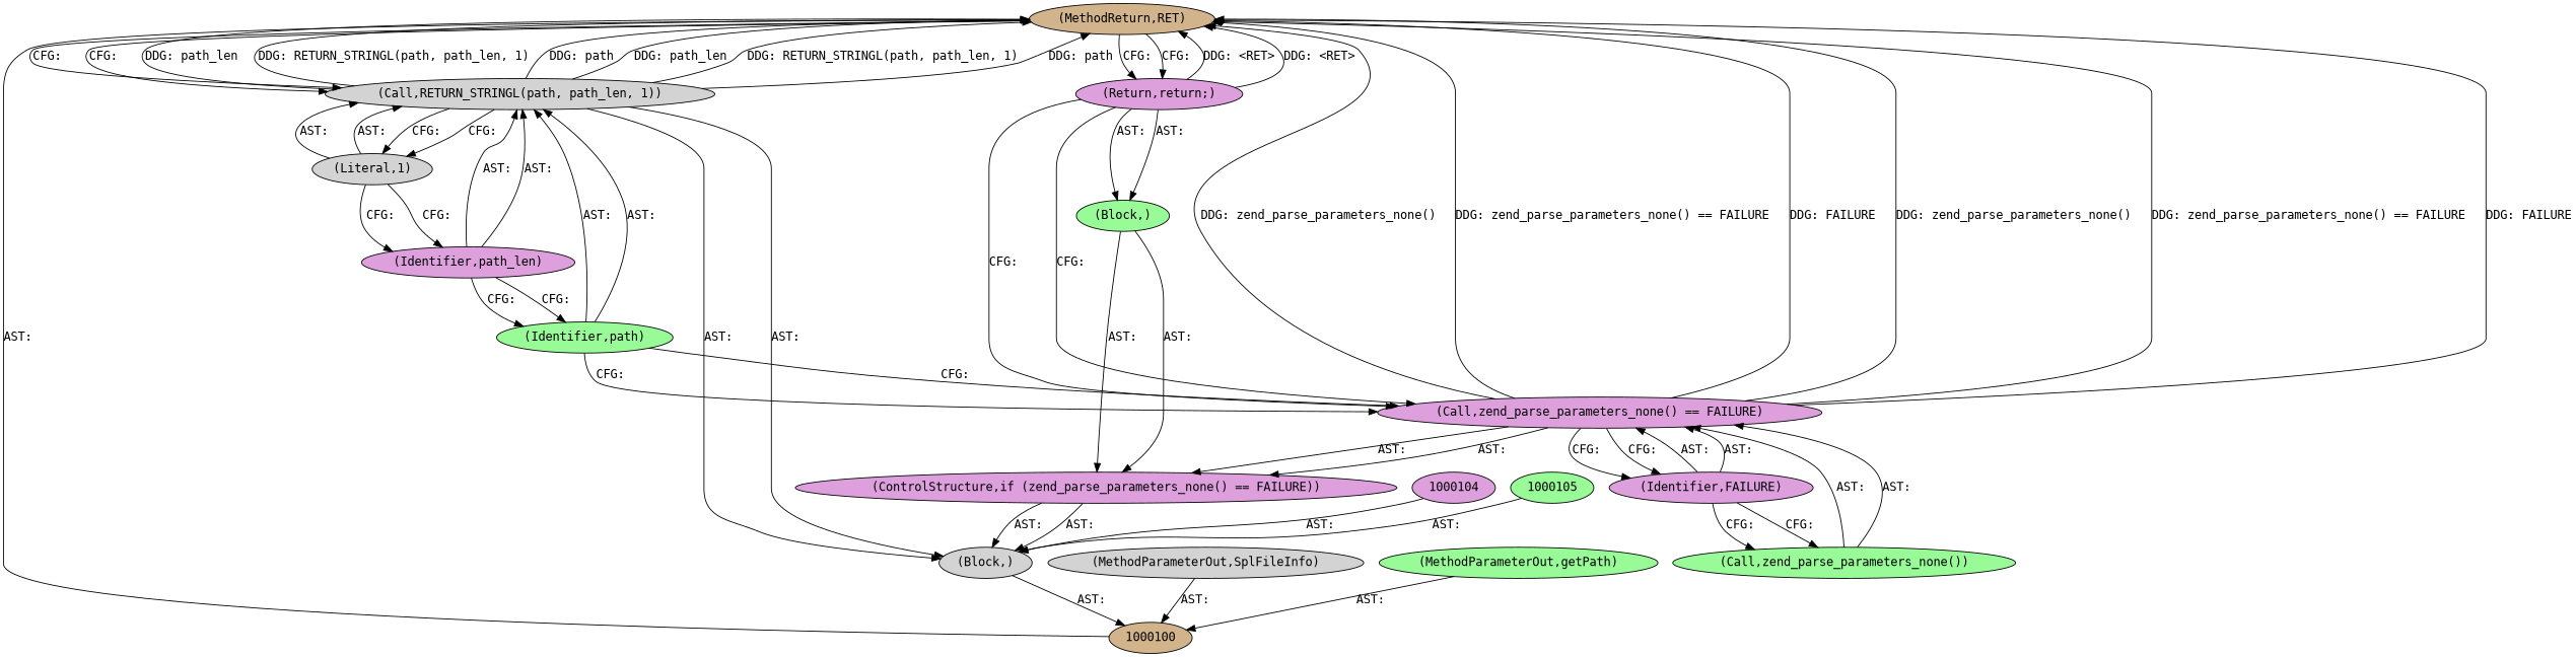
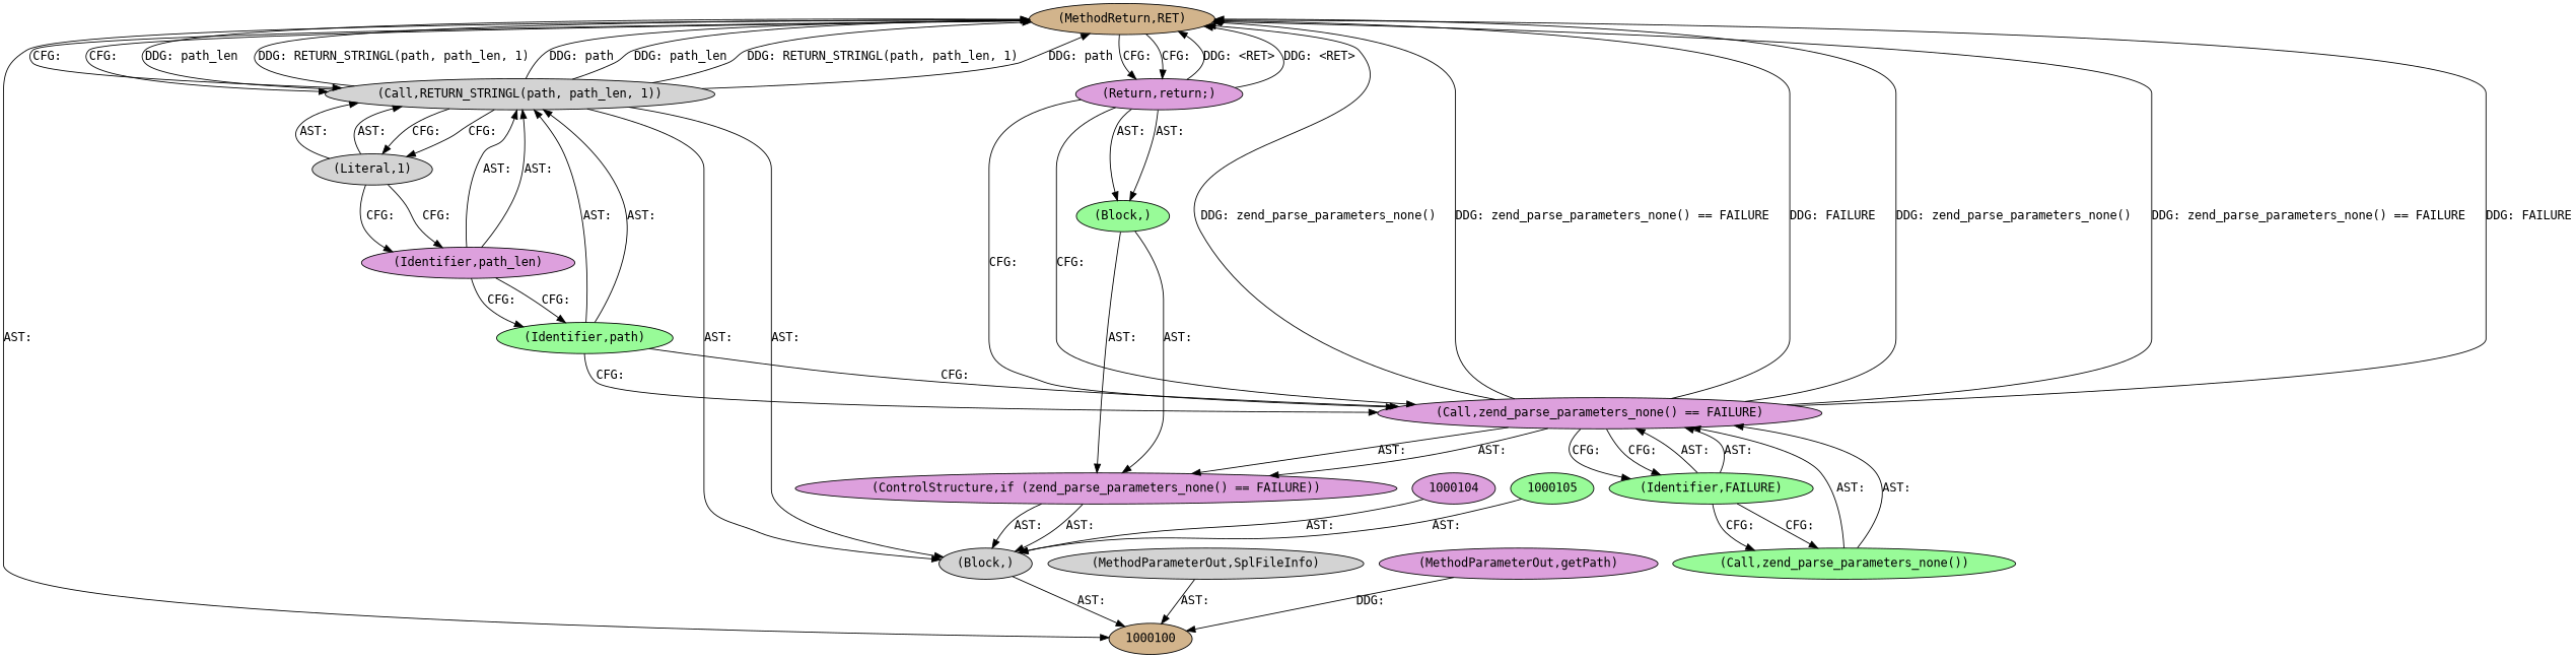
  digraph {
    fontname="DejaVu Sans Mono"
    node [fillcolor=plum fontname="DejaVu Sans Mono" style=filled]
    edge [fontname="DejaVu Sans Mono"]
    n1 [fillcolor=tan label="(MethodReturn,RET)"]
    n2 [fillcolor=lightgrey label="(Call,RETURN_STRINGL(path, path_len, 1))"]
    n3 [label="(Return,return;)"]
    1000100 [fillcolor=tan]
    n5 [fillcolor=lightgrey label="(Literal,1)"]
    n6 [fillcolor=lightgrey label="(Block,)"]
    n7 [label="(Call,zend_parse_parameters_none() == FAILURE)"]
    n8 [fillcolor=palegreen label="(Block,)"]
    n9 [fillcolor=lightgrey label="(MethodParameterOut,SplFileInfo)"]
-   n10 [fillcolor=palegreen label="(MethodParameterOut,getPath)"]
+   n10 [label="(MethodParameterOut,getPath)"]
    n11 [label="(Identifier,path_len)"]
    n12 [fillcolor=palegreen label="(Identifier,path)"]
    n13 [label="(ControlStructure,if (zend_parse_parameters_none() == FAILURE))"]
-   n14 [label="(Identifier,FAILURE)"]
+   n14 [fillcolor=palegreen label="(Identifier,FAILURE)"]
    n15 [fillcolor=palegreen label="(Call,zend_parse_parameters_none())"]
    1000104
    1000105 [fillcolor=palegreen]
    n1 -> n2 [label="CFG: "]
    n1 -> n2 [label="CFG: "]
    n1 -> n3 [label="CFG: "]
    n1 -> n3 [label="CFG: "]
-   1000100 -> n1 [label="AST: "]
+   n1 -> 1000100 [label="AST: "]
    n2 -> n1 [label="DDG: path_len"]
    n2 -> n1 [label="DDG: RETURN_STRINGL(path, path_len, 1)"]
    n2 -> n1 [label="DDG: path"]
    n2 -> n1 [label="DDG: path_len"]
    n2 -> n1 [label="DDG: RETURN_STRINGL(path, path_len, 1)"]
    n2 -> n1 [label="DDG: path"]
    n2 -> n5 [label="CFG: "]
    n2 -> n5 [label="CFG: "]
    n2 -> n6 [label="AST: "]
    n2 -> n6 [label="AST: "]
    n3 -> n1 [label="DDG: <RET>"]
    n3 -> n1 [label="DDG: <RET>"]
    n3 -> n7 [label="CFG: "]
    n3 -> n7 [label="CFG: "]
    n3 -> n8 [label="AST: "]
    n3 -> n8 [label="AST: "]
    n5 -> n2 [label="AST: "]
    n5 -> n2 [label="AST: "]
    n5 -> n11 [label="CFG: "]
    n5 -> n11 [label="CFG: "]
    n6 -> 1000100 [label="AST: "]
    n7 -> n1 [label="DDG: zend_parse_parameters_none()"]
    n7 -> n1 [label="DDG: zend_parse_parameters_none() == FAILURE"]
    n7 -> n1 [label="DDG: FAILURE"]
    n7 -> n1 [label="DDG: zend_parse_parameters_none()"]
    n7 -> n1 [label="DDG: zend_parse_parameters_none() == FAILURE"]
    n7 -> n1 [label="DDG: FAILURE"]
    n7 -> n13 [label="AST: "]
    n7 -> n13 [label="AST: "]
    n7 -> n14 [label="CFG: "]
    n7 -> n14 [label="CFG: "]
    n8 -> n13 [label="AST: "]
    n8 -> n13 [label="AST: "]
    n9 -> 1000100 [label="AST: "]
-   n10 -> 1000100 [label="AST: "]
+   n10 -> 1000100 [label="DDG: "]
    n11 -> n2 [label="AST: "]
    n11 -> n2 [label="AST: "]
    n11 -> n12 [label="CFG: "]
    n11 -> n12 [label="CFG: "]
    n12 -> n2 [label="AST: "]
    n12 -> n2 [label="AST: "]
    n12 -> n7 [label="CFG: "]
    n12 -> n7 [label="CFG: "]
    n13 -> n6 [label="AST: "]
    n13 -> n6 [label="AST: "]
    n14 -> n7 [label="AST: "]
    n14 -> n7 [label="AST: "]
    n14 -> n15 [label="CFG: "]
    n14 -> n15 [label="CFG: "]
    n15 -> n7 [label="AST: "]
    n15 -> n7 [label="AST: "]
    1000104 -> n6 [label="AST: "]
    1000105 -> n6 [label="AST: "]
  }
